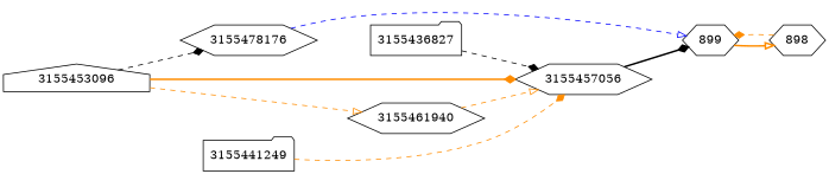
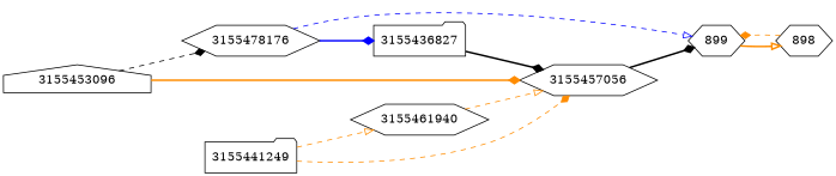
  strict digraph {
    rankdir=LR
    node [shape=hexagon]
    edge [arrowhead=diamond color=darkorange style=dashed]
    3155436827 [shape=folder]
    3155478176
    899
    3155457056
    3155441249 [shape=folder]
    3155461940
    898
    3155453096 [shape=house]
-   3155436827 -> 3155457056 [color=black]
+   3155436827 -> 3155457056 [color=black style=bold]
+   3155478176 -> 3155436827 [color=blue style=bold]
    3155478176 -> 899 [arrowhead=onormal color=blue]
    899 -> 898 [arrowhead=onormal style=bold]
    3155457056 -> 899 [color=black style=bold]
    3155441249 -> 3155457056
-   3155453096 -> 3155461940 [arrowhead=onormal]
+   3155441249 -> 3155461940 [arrowhead=onormal]
    3155461940 -> 3155457056 [arrowhead=onormal]
    898 -> 899
    3155453096 -> 3155478176 [color=black]
    3155453096 -> 3155457056 [style=bold]
  }
